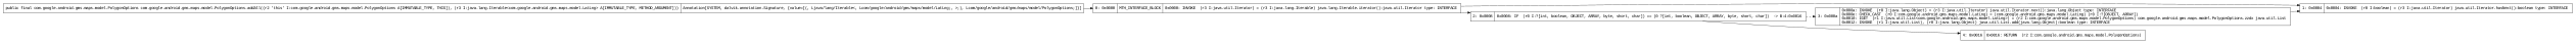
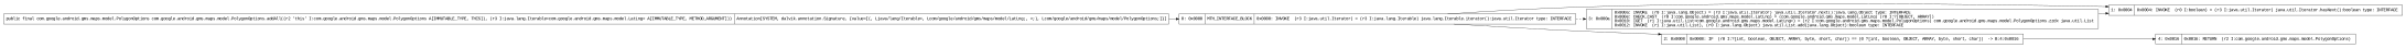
  digraph {
    fontname="Liberation Mono"
    rankdir=LR
    node [fontname="Liberation Mono" shape=record]
    edge [fontname="Liberation Mono"]
    n1 [label="{0\:\ 0x0000|MTH_INTERFACE_BLOCK\l|0x0000: INVOKE  (r3 I:java.util.Iterator) = (r3 I:java.lang.Iterable) java.lang.Iterable.iterator():java.util.Iterator type: INTERFACE \l}"]
    n2 [label="{1\:\ 0x0004|0x0004: INVOKE  (r0 I:boolean) = (r3 I:java.util.Iterator) java.util.Iterator.hasNext():boolean type: INTERFACE \l}"]
    n3 [label="{2\:\ 0x0008|0x0008: IF  (r0 I:?[int, boolean, OBJECT, ARRAY, byte, short, char]) == (0 ?[int, boolean, OBJECT, ARRAY, byte, short, char])  \-\> B:4:0x0016 \l}"]
    n4 [label="{3\:\ 0x000a|0x000a: INVOKE  (r0 I:java.lang.Object) = (r3 I:java.util.Iterator) java.util.Iterator.next():java.lang.Object type: INTERFACE \l0x000e: CHECK_CAST  (r0 I:com.google.android.gms.maps.model.LatLng) = (com.google.android.gms.maps.model.LatLng) (r0 I:?[OBJECT, ARRAY]) \l0x0010: IGET  (r1 I:java.util.List\<com.google.android.gms.maps.model.LatLng\>) = (r2 I:com.google.android.gms.maps.model.PolygonOptions) com.google.android.gms.maps.model.PolygonOptions.zzdx java.util.List \l0x0012: INVOKE  (r1 I:java.util.List), (r0 I:java.lang.Object) java.util.List.add(java.lang.Object):boolean type: INTERFACE \l}"]
    n5 [label="{4\:\ 0x0016|0x0016: RETURN  (r2 I:com.google.android.gms.maps.model.PolygonOptions) \l}"]
    n6 [label="{public final com.google.android.gms.maps.model.PolygonOptions com.google.android.gms.maps.model.PolygonOptions.addAll((r2 'this' I:com.google.android.gms.maps.model.PolygonOptions A[IMMUTABLE_TYPE, THIS]), (r3 I:java.lang.Iterable\<com.google.android.gms.maps.model.LatLng\> A[IMMUTABLE_TYPE, METHOD_ARGUMENT]))  | Annotation[SYSTEM, dalvik.annotation.Signature, \{value=[(, Ljava\/lang\/Iterable\<, Lcom\/google\/android\/gms\/maps\/model\/LatLng;, \>;), Lcom\/google\/android\/gms\/maps\/model\/PolygonOptions;]\}]\l}"]
    n1 -> n2
    n1 -> n3
-   n3 -> n4 [style=dashed]
+   n1 -> n4 [style=dashed]
    n3 -> n5
    n4 -> n2
    n6 -> n1
  }
